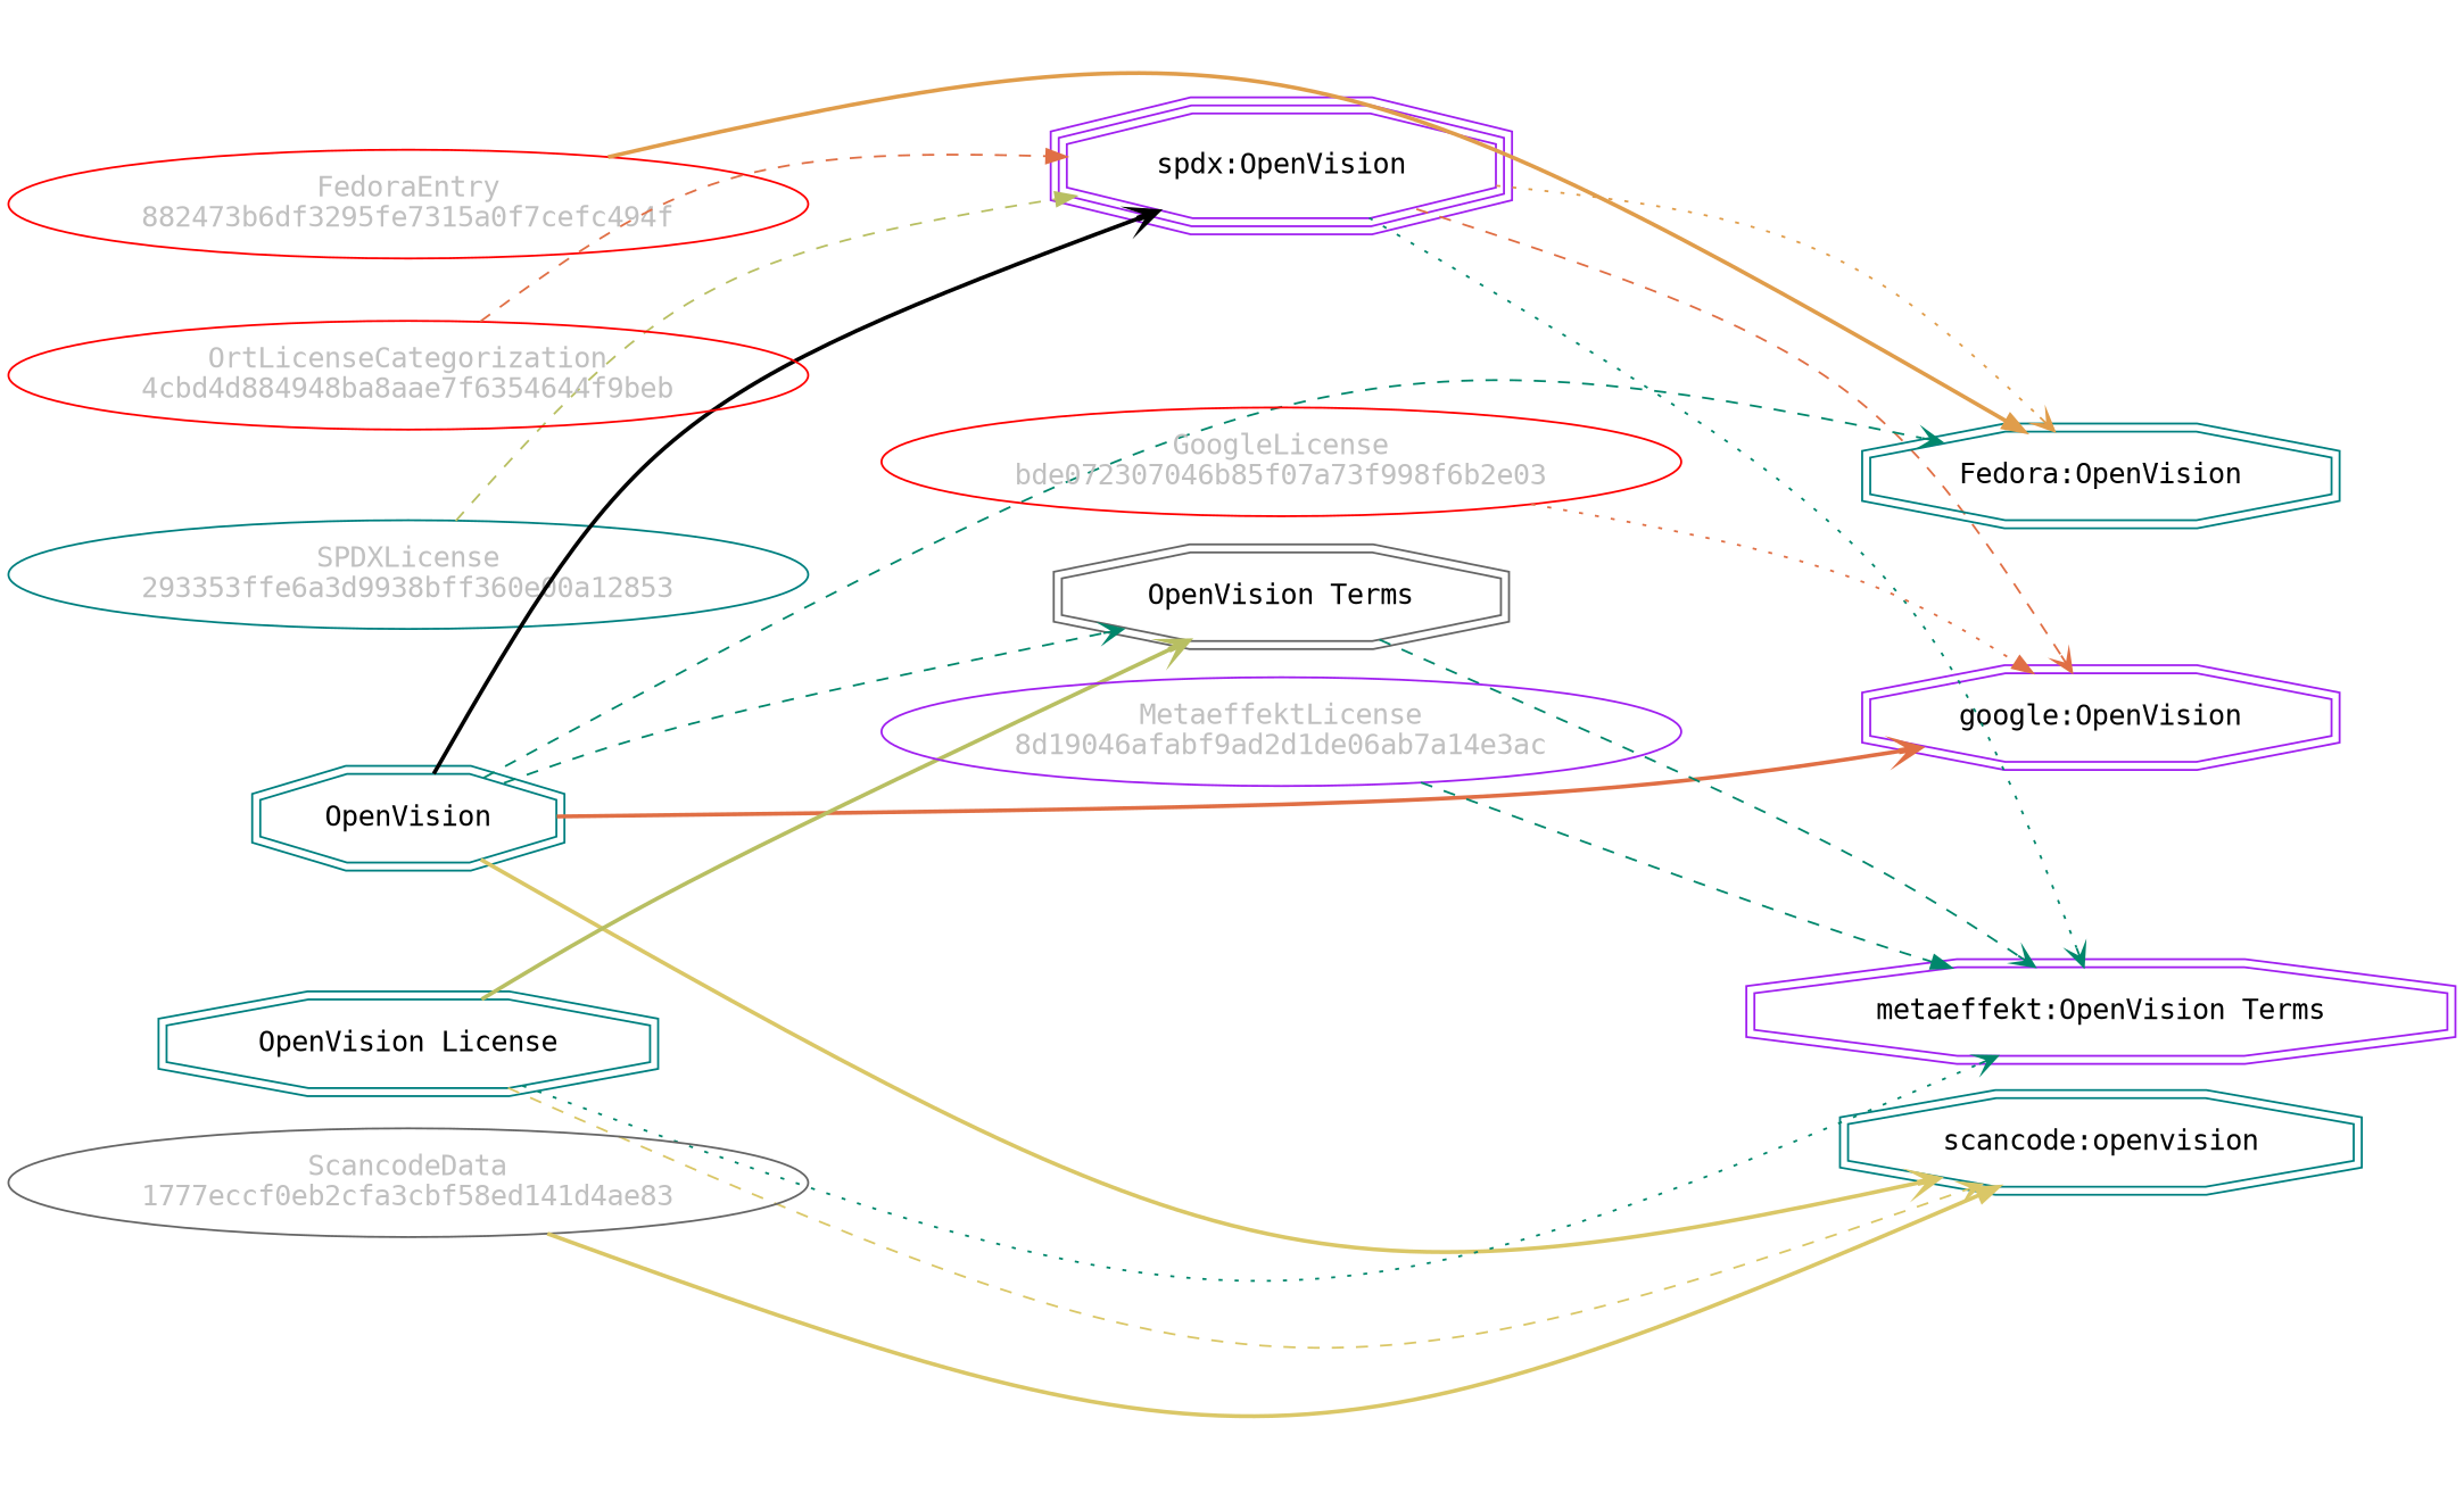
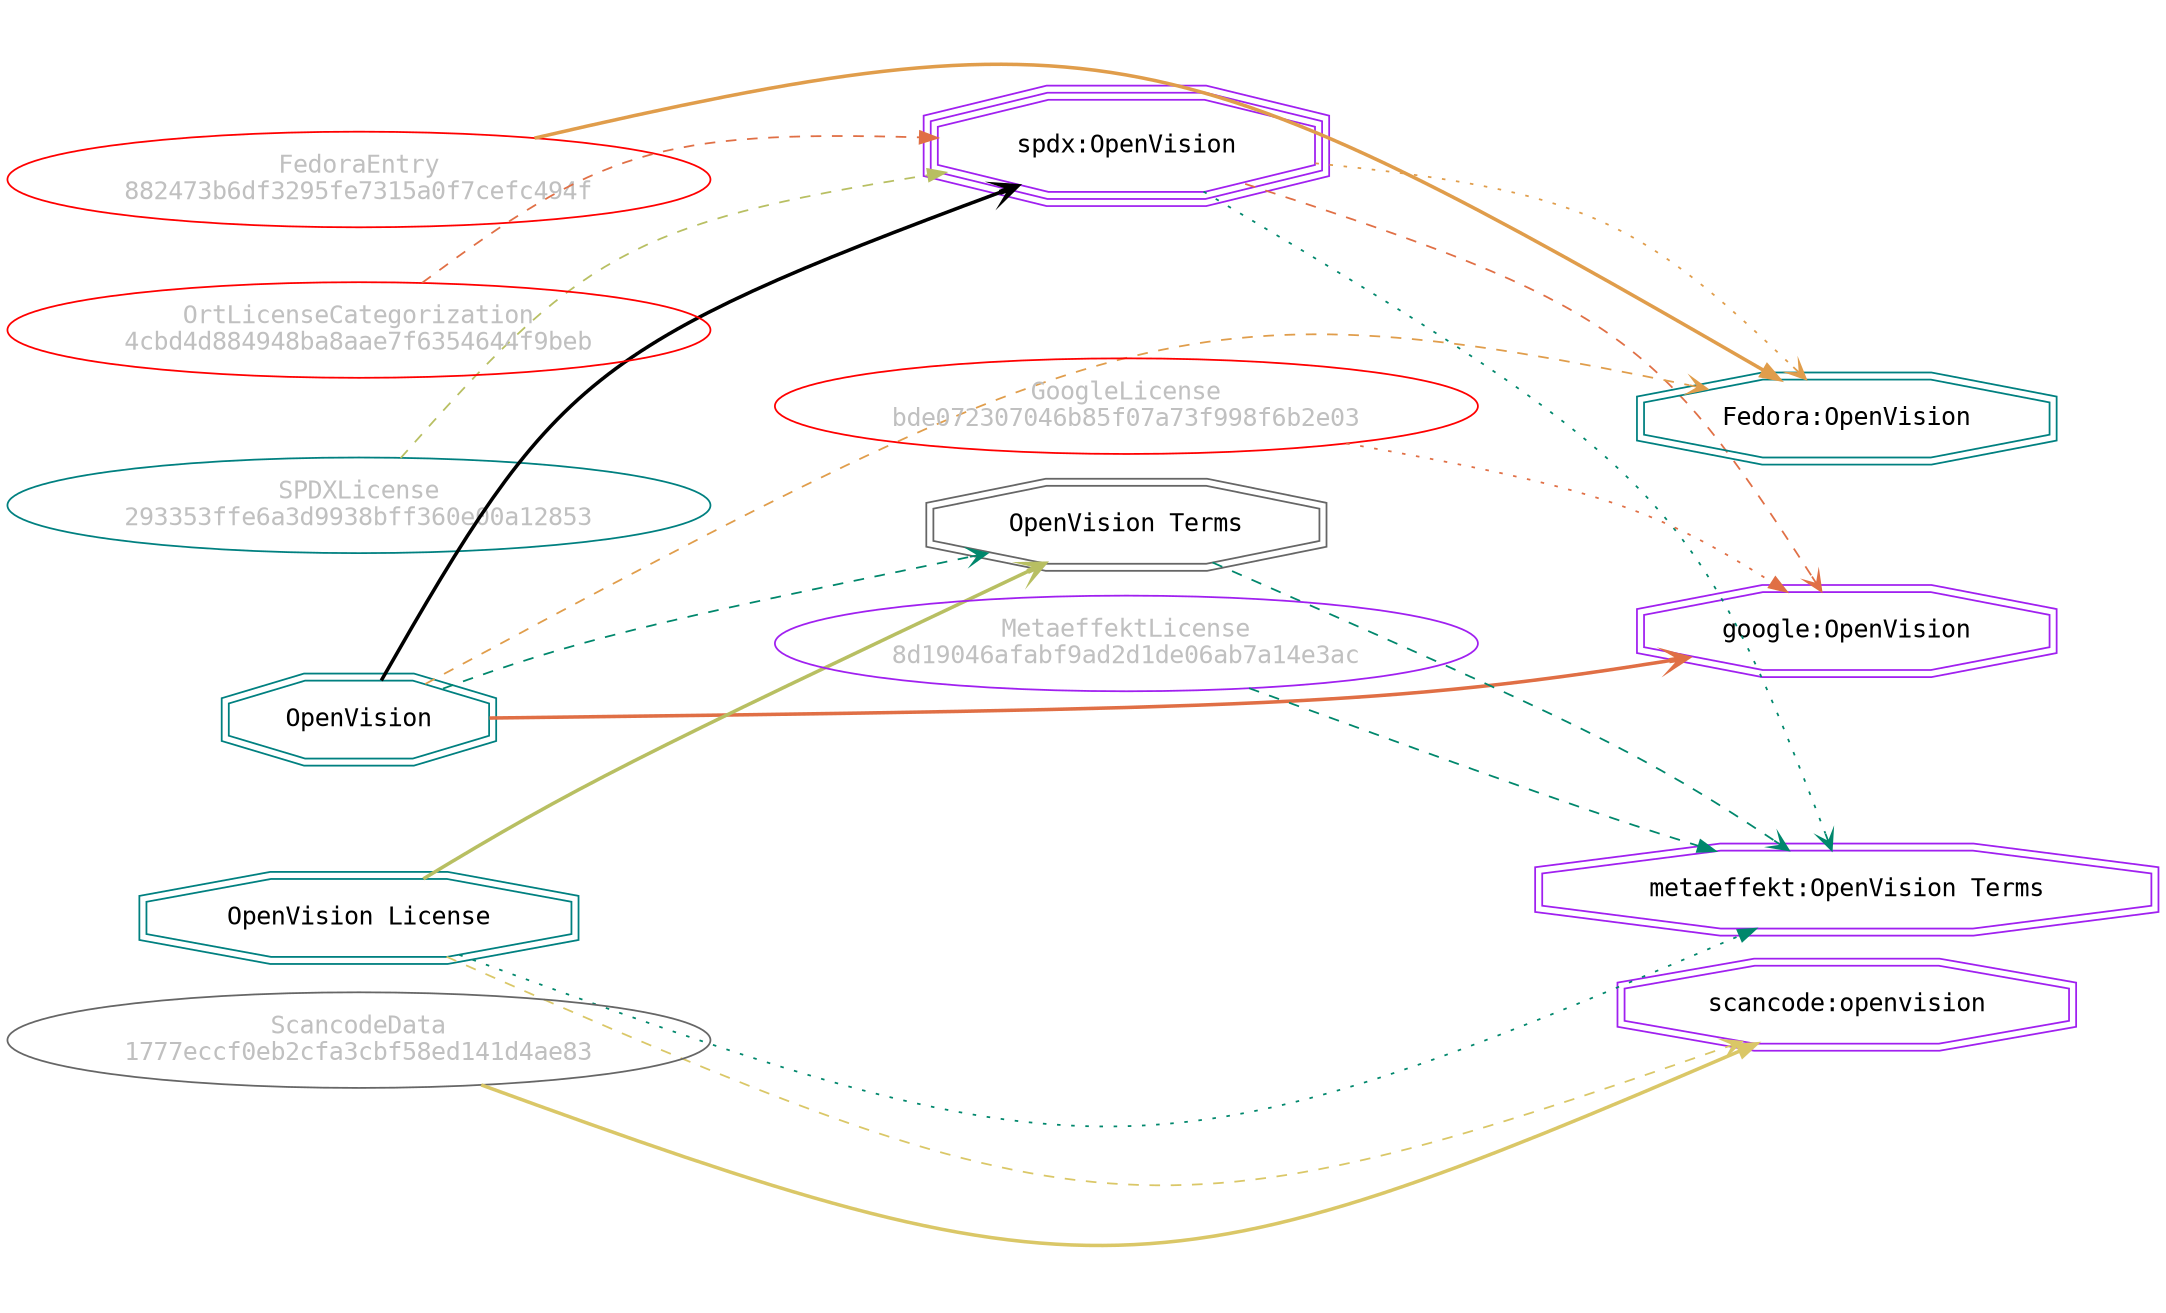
  strict digraph {
    fontname="DejaVu Sans Mono"
    rankdir=LR
    splines=curved
    node [color=teal fontname="DejaVu Sans Mono" shape=doubleoctagon]
    edge [color="#00876c" fontname="DejaVu Sans Mono" style=dashed weight=0.7 arrowhead=vee]
    n1 [fillcolor="beige;1" fontcolor=gray label="SPDXLicense\n293353ffe6a3d9938bff360e00a12853" shape=ellipse]
    n2 [color=purple label="spdx:OpenVision" shape=tripleoctagon]
    n3 [color=purple label="google:OpenVision"]
    n4 [label="Fedora:OpenVision"]
    n5 [color=purple label="metaeffekt:OpenVision Terms"]
    n6 [label=OpenVision]
-   n7 [label="scancode:openvision"]
+   n7 [color=purple label="scancode:openvision"]
    n8 [color=gray40 label="OpenVision Terms"]
    n9 [label="OpenVision License"]
    n10 [color=red fillcolor="beige;1" fontcolor=gray label="GoogleLicense\nbde072307046b85f07a73f998f6b2e03" shape=ellipse]
    n11 [color=red fillcolor="beige;1" fontcolor=gray label="FedoraEntry\n882473b6df3295fe7315a0f7cefc494f" shape=ellipse]
    n12 [color=gray40 fillcolor="beige;1" fontcolor=gray label="ScancodeData\n1777eccf0eb2cfa3cbf58ed141d4ae83" shape=ellipse]
    n13 [color=red fillcolor="beige;1" fontcolor=gray label="OrtLicenseCategorization\n4cbd4d884948ba8aae7f6354644f9beb" shape=ellipse]
    n14 [color=purple fillcolor="beige;1" fontcolor=gray label="MetaeffektLicense\n8d19046afabf9ad2d1de06ab7a14e3ac" shape=ellipse]
    n1 -> n2 [color="#b8bf62" weight=0.5 arrowhead=""]
    n2 -> n3 [color="#e06f45"]
    n2 -> n4 [color="#e09d4b" style=dotted]
    n2 -> n5 [style=dotted]
    n6 -> n2 [style=bold color=""]
    n6 -> n3 [color="#e06f45" style=bold]
-   n6 -> n4
-   n6 -> n7 [color="#dac767" style=bold]
+   n6 -> n4 [color="#e09d4b"]
    n6 -> n8 [weight=0.5]
    n8 -> n5
-   n9 -> n5 [style=dotted weight=0.5]
+   n9 -> n5 [arrowhead=normal style=dotted weight=0.5]
    n9 -> n7 [color="#dac767"]
    n9 -> n8 [color="#b8bf62" style=bold]
    n10 -> n3 [color="#e06f45" style=dotted weight=0.5 arrowhead=""]
    n11 -> n4 [color="#e09d4b" style=bold weight=0.5 arrowhead=""]
    n12 -> n7 [color="#dac767" style=bold weight=0.5 arrowhead=""]
    n13 -> n2 [color="#e06f45" weight=0.5 arrowhead=""]
    n14 -> n5 [weight=0.5 arrowhead=""]
  }
